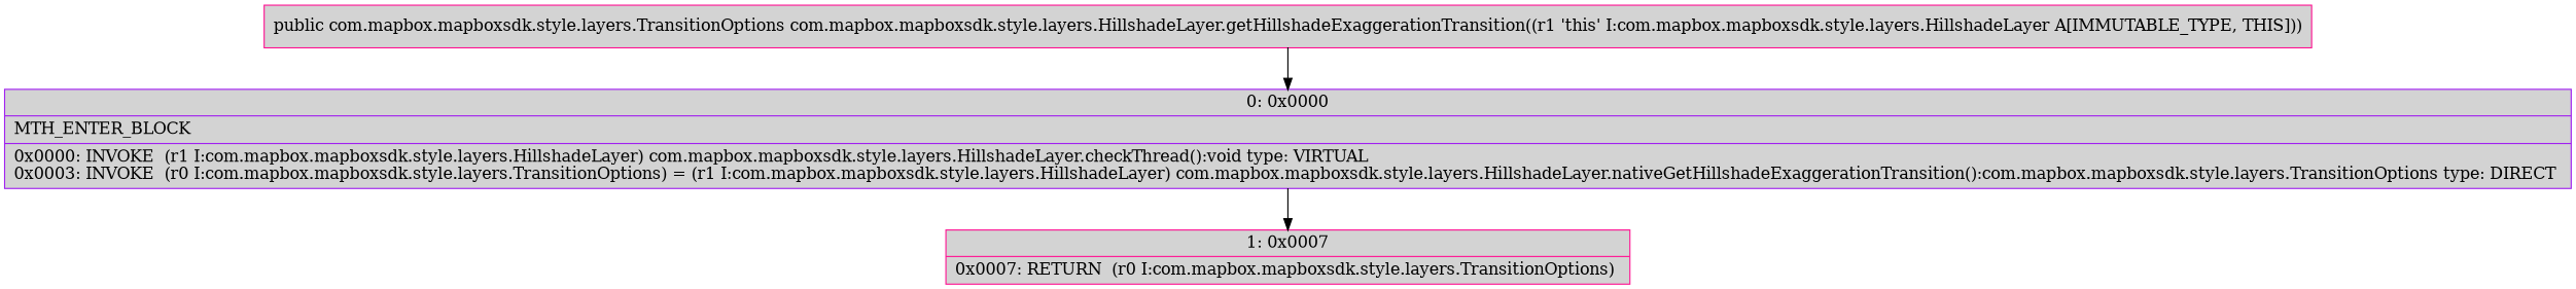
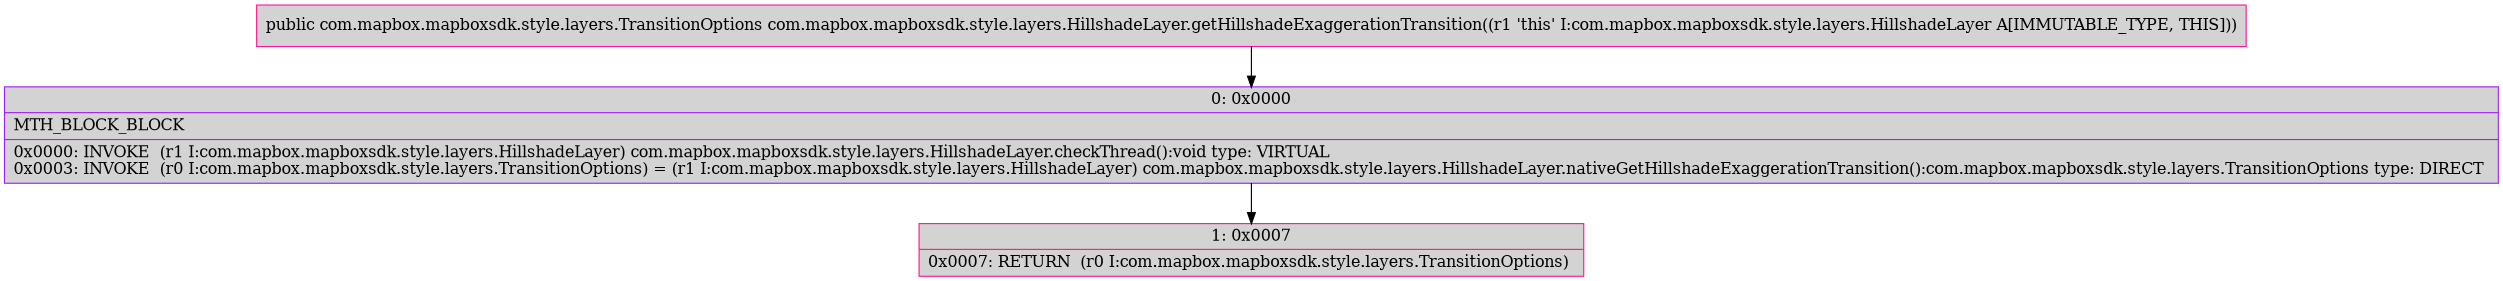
  digraph {
    node [shape=record style=filled fillcolor=lightgrey color=deeppink]
-   n1 [label="{0\:\ 0x0000|MTH_ENTER_BLOCK\l|0x0000: INVOKE  (r1 I:com.mapbox.mapboxsdk.style.layers.HillshadeLayer) com.mapbox.mapboxsdk.style.layers.HillshadeLayer.checkThread():void type: VIRTUAL \l0x0003: INVOKE  (r0 I:com.mapbox.mapboxsdk.style.layers.TransitionOptions) = (r1 I:com.mapbox.mapboxsdk.style.layers.HillshadeLayer) com.mapbox.mapboxsdk.style.layers.HillshadeLayer.nativeGetHillshadeExaggerationTransition():com.mapbox.mapboxsdk.style.layers.TransitionOptions type: DIRECT \l}" color=purple]
+   n1 [label="{0\:\ 0x0000|MTH_BLOCK_BLOCK\l|0x0000: INVOKE  (r1 I:com.mapbox.mapboxsdk.style.layers.HillshadeLayer) com.mapbox.mapboxsdk.style.layers.HillshadeLayer.checkThread():void type: VIRTUAL \l0x0003: INVOKE  (r0 I:com.mapbox.mapboxsdk.style.layers.TransitionOptions) = (r1 I:com.mapbox.mapboxsdk.style.layers.HillshadeLayer) com.mapbox.mapboxsdk.style.layers.HillshadeLayer.nativeGetHillshadeExaggerationTransition():com.mapbox.mapboxsdk.style.layers.TransitionOptions type: DIRECT \l}" color=purple]
    n2 [label="{1\:\ 0x0007|0x0007: RETURN  (r0 I:com.mapbox.mapboxsdk.style.layers.TransitionOptions) \l}"]
    n3 [label="{public com.mapbox.mapboxsdk.style.layers.TransitionOptions com.mapbox.mapboxsdk.style.layers.HillshadeLayer.getHillshadeExaggerationTransition((r1 'this' I:com.mapbox.mapboxsdk.style.layers.HillshadeLayer A[IMMUTABLE_TYPE, THIS])) }"]
    n1 -> n2
    n3 -> n1
  }
